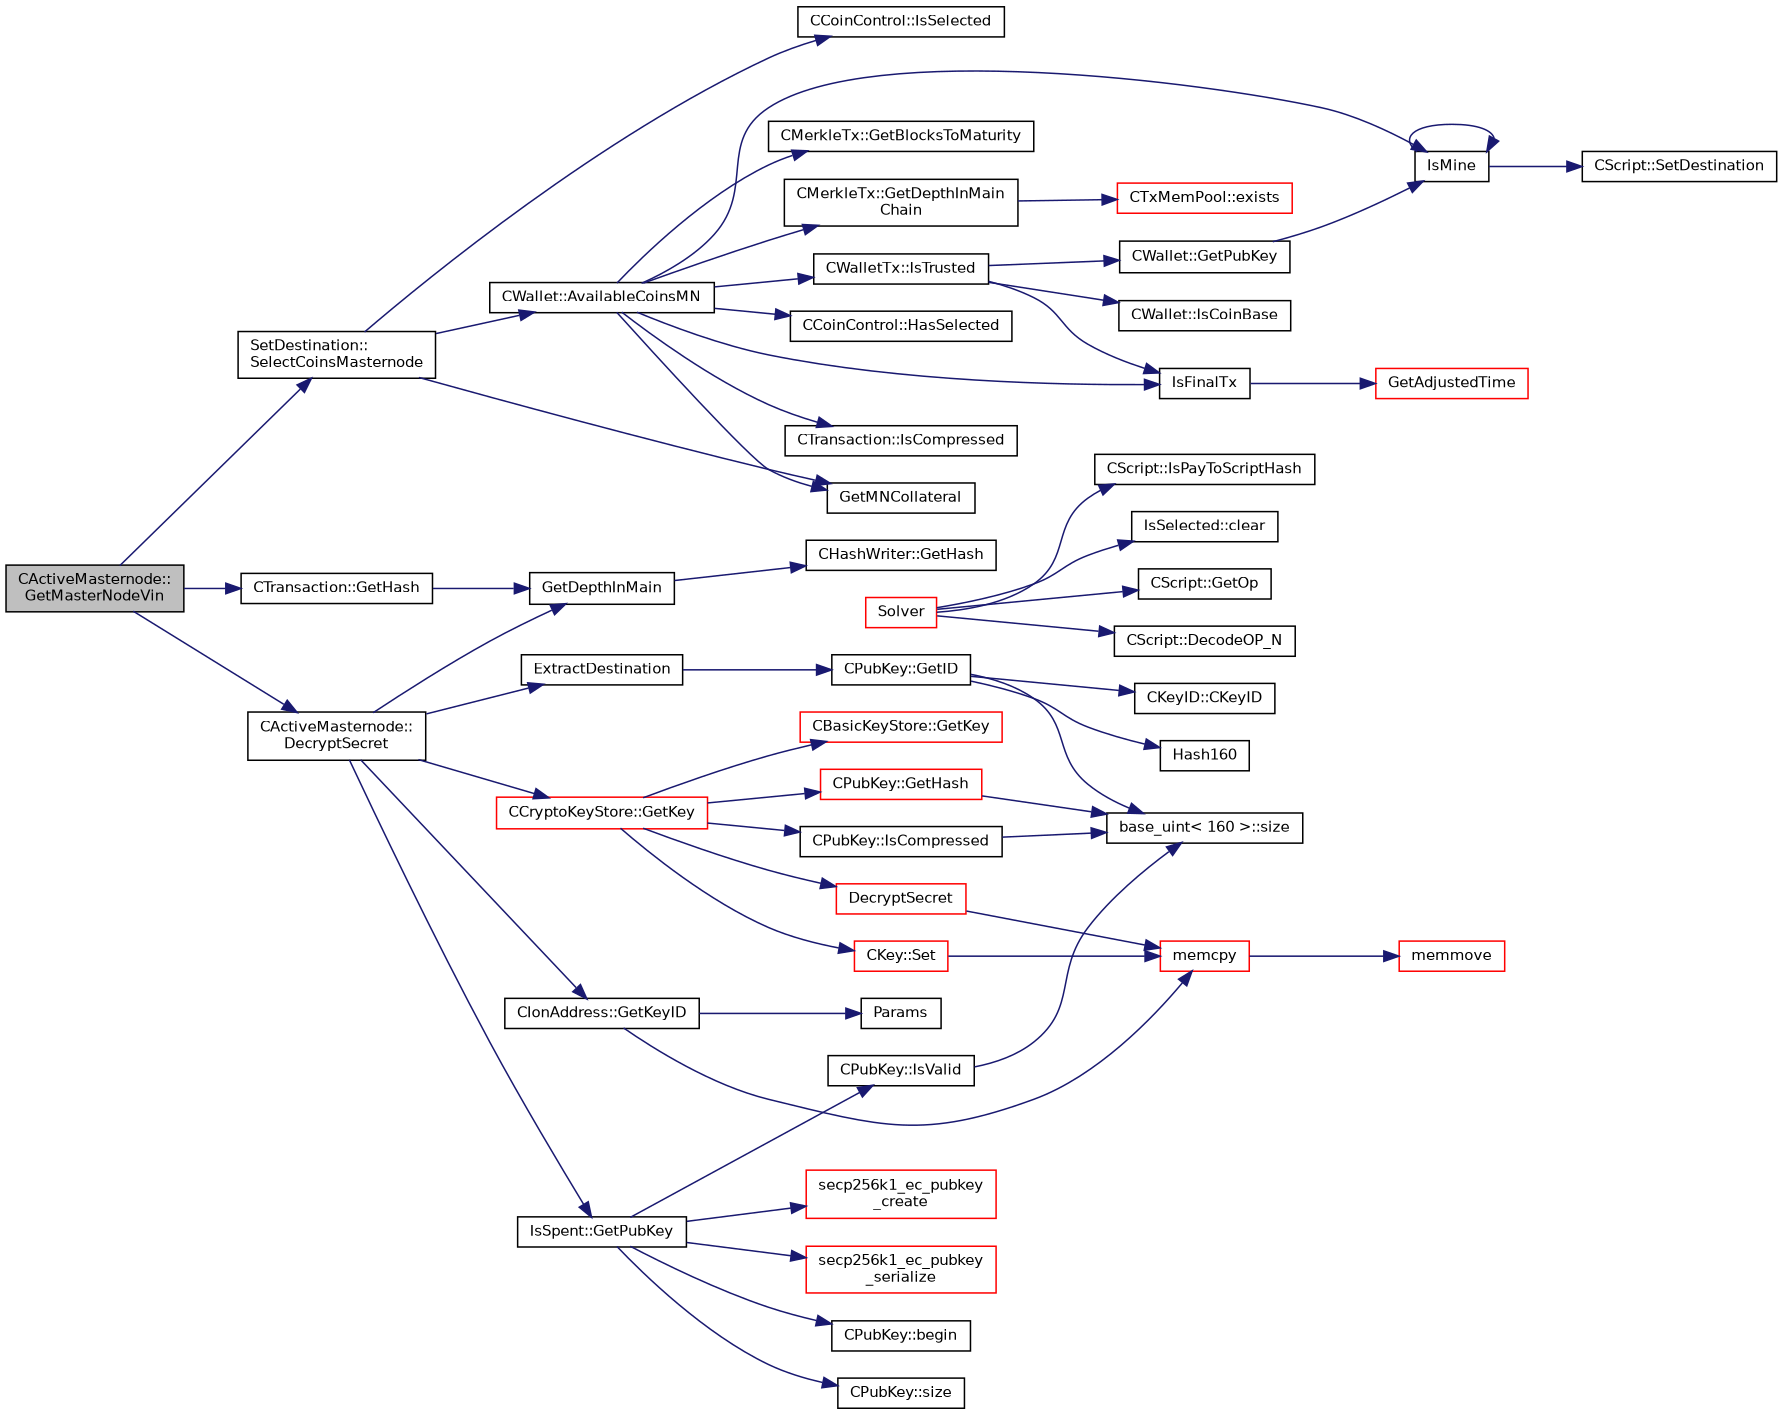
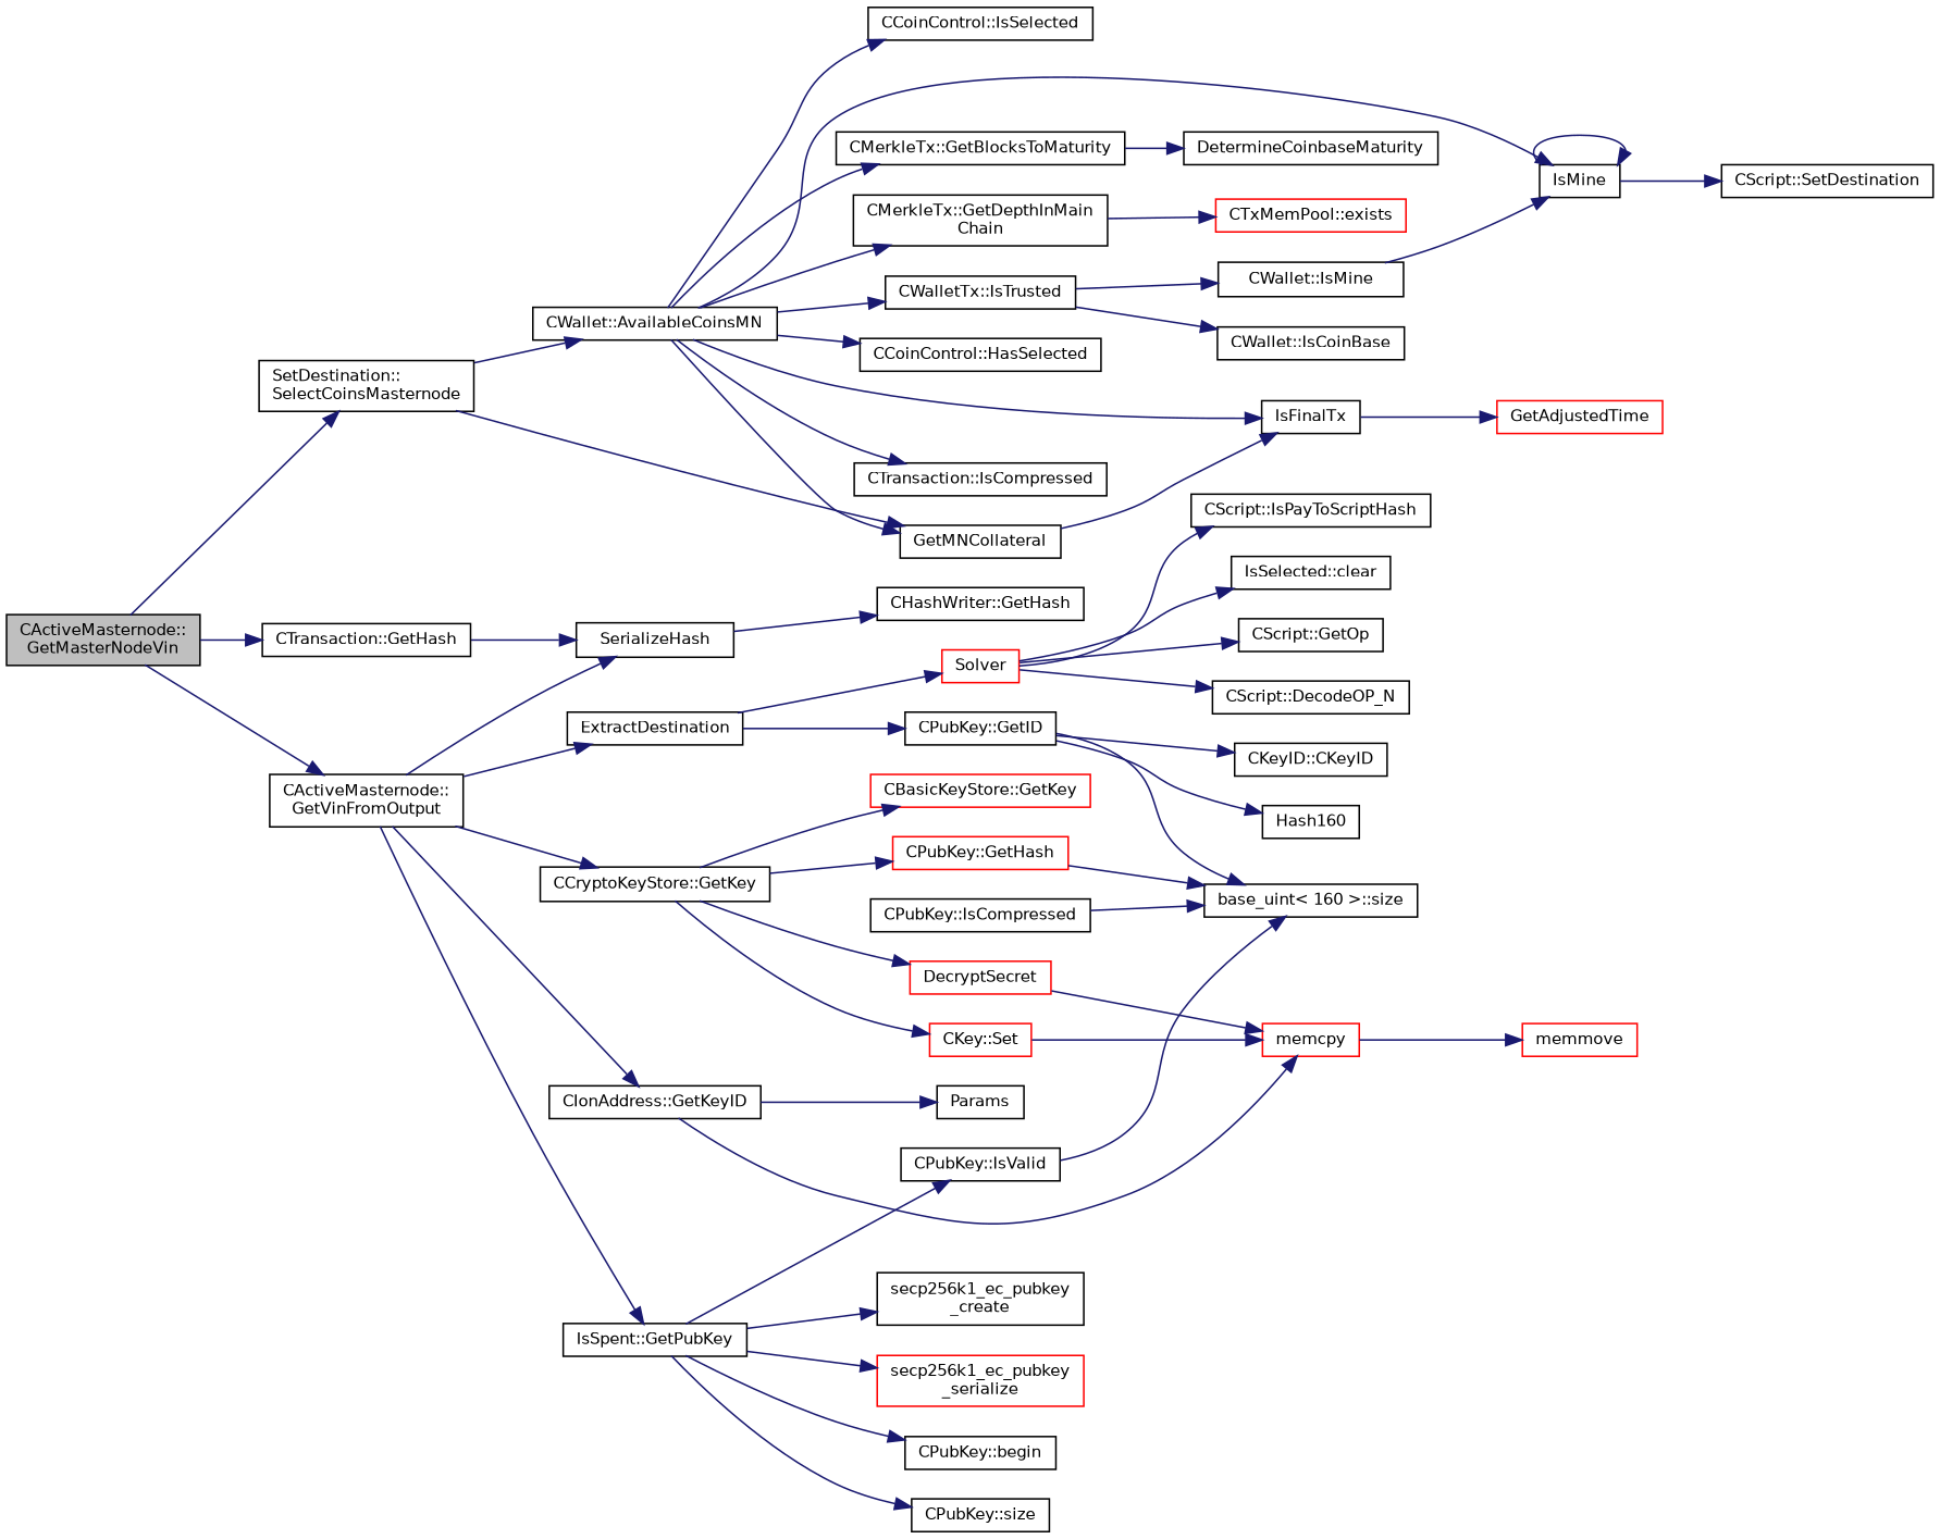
  digraph {
    rankdir=LR
    node [color=black fillcolor=white fontname=Helvetica fontsize=10 shape=record style=filled]
    edge [color=midnightblue fontname=Helvetica fontsize=10 labelfontname=Helvetica labelfontsize=10 style=solid]
    n1 [fillcolor=grey75 fontcolor=black height=0.2 label="CActiveMasternode::\lGetMasterNodeVin" width=0.4]
    n2 [height=0.2 label="SetDestination::\lSelectCoinsMasternode" width=0.4]
    n3 [height=0.2 label="CTransaction::GetHash" width=0.4]
-   n4 [height=0.2 label="CActiveMasternode::\lDecryptSecret" width=0.4]
+   n4 [height=0.2 label="CActiveMasternode::\lGetVinFromOutput" width=0.4]
    n5 [height=0.2 label="CWallet::AvailableCoinsMN" width=0.4]
    n6 [height=0.2 label=GetMNCollateral width=0.4]
-   n7 [height=0.2 label=GetDepthInMain width=0.4]
+   n7 [height=0.2 label=SerializeHash width=0.4]
    n8 [height=0.2 label=ExtractDestination width=0.4]
    n9 [height=0.2 label="CIonAddress::GetKeyID" width=0.4]
-   n10 [color=red height=0.2 label="CCryptoKeyStore::GetKey" width=0.4]
+   n10 [height=0.2 label="CCryptoKeyStore::GetKey" width=0.4]
    n11 [height=0.2 label="IsSpent::GetPubKey" width=0.4]
    n12 [height=0.2 label=IsFinalTx width=0.4]
    n13 [height=0.2 label="CWalletTx::IsTrusted" width=0.4]
    n14 [height=0.2 label=IsMine width=0.4]
    n15 [height=0.2 label="CTransaction::IsCompressed" width=0.4]
    n16 [height=0.2 label="CMerkleTx::GetBlocksToMaturity" width=0.4]
    n17 [height=0.2 label="CMerkleTx::GetDepthInMain\lChain" width=0.4]
    n18 [height=0.2 label="CCoinControl::HasSelected" width=0.4]
    n19 [height=0.2 label="CCoinControl::IsSelected" width=0.4]
    n20 [color=red height=0.2 label=GetAdjustedTime width=0.4]
    n21 [height=0.2 label="CWallet::IsCoinBase" width=0.4]
-   n22 [height=0.2 label="CWallet::GetPubKey" width=0.4]
+   n22 [height=0.2 label="CWallet::IsMine" width=0.4]
    n23 [height=0.2 label="CScript::SetDestination" width=0.4]
+   n24 [height=0.2 label=DetermineCoinbaseMaturity width=0.4]
    n25 [color=red height=0.2 label="CTxMemPool::exists" width=0.4]
    n26 [height=0.2 label="CHashWriter::GetHash" width=0.4]
    n27 [color=red height=0.2 label=Solver width=0.4]
    n28 [height=0.2 label="CPubKey::GetID" width=0.4]
    n29 [height=0.2 label=Params width=0.4]
    n30 [color=red height=0.2 label=memcpy width=0.4]
    n31 [color=red height=0.2 label="CBasicKeyStore::GetKey" width=0.4]
    n32 [color=red height=0.2 label=DecryptSecret width=0.4]
    n33 [color=red height=0.2 label="CPubKey::GetHash" width=0.4]
    n34 [color=red height=0.2 label="CKey::Set" width=0.4]
    n35 [height=0.2 label="CPubKey::IsCompressed" width=0.4]
-   n36 [color=red height=0.2 label="secp256k1_ec_pubkey\l_create" width=0.4]
+   n36 [height=0.2 label="secp256k1_ec_pubkey\l_create" width=0.4]
    n37 [color=red height=0.2 label="secp256k1_ec_pubkey\l_serialize" width=0.4]
    n38 [height=0.2 label="CPubKey::begin" width=0.4]
    n39 [height=0.2 label="CPubKey::size" width=0.4]
    n40 [height=0.2 label="CPubKey::IsValid" width=0.4]
    n41 [height=0.2 label="CScript::IsPayToScriptHash" width=0.4]
    n42 [height=0.2 label="IsSelected::clear" width=0.4]
    n43 [height=0.2 label="CScript::GetOp" width=0.4]
    n44 [height=0.2 label="CScript::DecodeOP_N" width=0.4]
    n45 [height=0.2 label="CKeyID::CKeyID" width=0.4]
    n46 [height=0.2 label=Hash160 width=0.4]
    n47 [height=0.2 label="base_uint\< 160 \>::size" width=0.4]
    n48 [color=red height=0.2 label=memmove width=0.4]
    n1 -> n2
    n1 -> n3
    n1 -> n4
    n2 -> n5
    n2 -> n6
    n3 -> n7
    n4 -> n7
    n4 -> n8
    n4 -> n9
    n4 -> n10
    n4 -> n11
    n5 -> n6
    n5 -> n12
    n5 -> n13
    n5 -> n14
    n5 -> n15
    n5 -> n16
    n5 -> n17
    n5 -> n18
-   n2 -> n19
+   n5 -> n19
    n7 -> n26
+   n8 -> n27
    n8 -> n28
    n9 -> n29
    n9 -> n30
    n10 -> n31
    n10 -> n32
    n10 -> n33
    n10 -> n34
-   n10 -> n35
    n11 -> n36
    n11 -> n37
    n11 -> n38
    n11 -> n39
    n11 -> n40
    n12 -> n20
-   n13 -> n12
+   n6 -> n12
    n13 -> n21
    n13 -> n22
    n14 -> n14
    n14 -> n23
+   n16 -> n24
    n17 -> n25
    n22 -> n14
    n27 -> n41
    n27 -> n42
    n27 -> n43
    n27 -> n44
    n28 -> n45
    n28 -> n46
    n28 -> n47
    n30 -> n48
    n32 -> n30
    n33 -> n47
    n34 -> n30
    n35 -> n47
    n40 -> n47
  }
